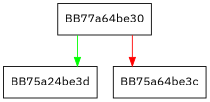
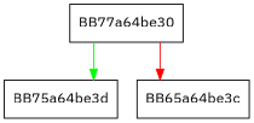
  digraph {
    fontname="IBM Plex Sans"
    splines=ortho
    node [fontname="IBM Plex Sans" shape=box]
    edge [fontname="IBM Plex Sans"]
    n1 [label=BB77a64be30]
-   BB75a64be3d [label=BB75a24be3d]
-   BB75a64be3c
+   BB75a64be3d
+   BB75a64be3c [label=BB65a64be3c]
    n1 -> BB75a64be3d [color=green]
    n1 -> BB75a64be3c [color=red]
  }
